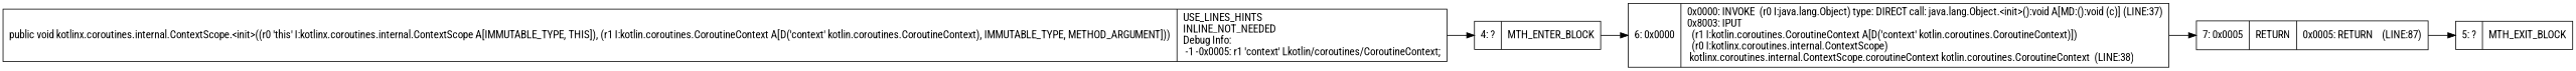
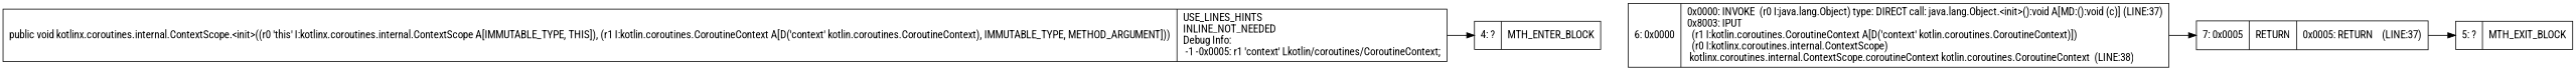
  digraph {
    fontname="Roboto Condensed"
    rankdir=LR
    node [fontname="Roboto Condensed" shape=record]
    edge [fontname="Roboto Condensed"]
    n1 [label="{4\:\ ?|MTH_ENTER_BLOCK\l}"]
    n2 [label="{6\:\ 0x0000|0x0000: INVOKE  (r0 I:java.lang.Object) type: DIRECT call: java.lang.Object.\<init\>():void A[MD:():void (c)] (LINE:37)\l0x8003: IPUT  \l  (r1 I:kotlin.coroutines.CoroutineContext A[D('context' kotlin.coroutines.CoroutineContext)])\l  (r0 I:kotlinx.coroutines.internal.ContextScope)\l kotlinx.coroutines.internal.ContextScope.coroutineContext kotlin.coroutines.CoroutineContext  (LINE:38)\l}"]
-   n3 [label="{7\:\ 0x0005|RETURN\l|0x0005: RETURN    (LINE:87)\l}"]
+   n3 [label="{7\:\ 0x0005|RETURN\l|0x0005: RETURN    (LINE:37)\l}"]
    n4 [label="{5\:\ ?|MTH_EXIT_BLOCK\l}"]
    n5 [label="{public void kotlinx.coroutines.internal.ContextScope.\<init\>((r0 'this' I:kotlinx.coroutines.internal.ContextScope A[IMMUTABLE_TYPE, THIS]), (r1 I:kotlin.coroutines.CoroutineContext A[D('context' kotlin.coroutines.CoroutineContext), IMMUTABLE_TYPE, METHOD_ARGUMENT]))  | USE_LINES_HINTS\lINLINE_NOT_NEEDED\lDebug Info:\l  \-1 \-0x0005: r1 'context' Lkotlin\/coroutines\/CoroutineContext;\l}"]
-   n1 -> n2
    n2 -> n3
    n3 -> n4
    n5 -> n1
  }
